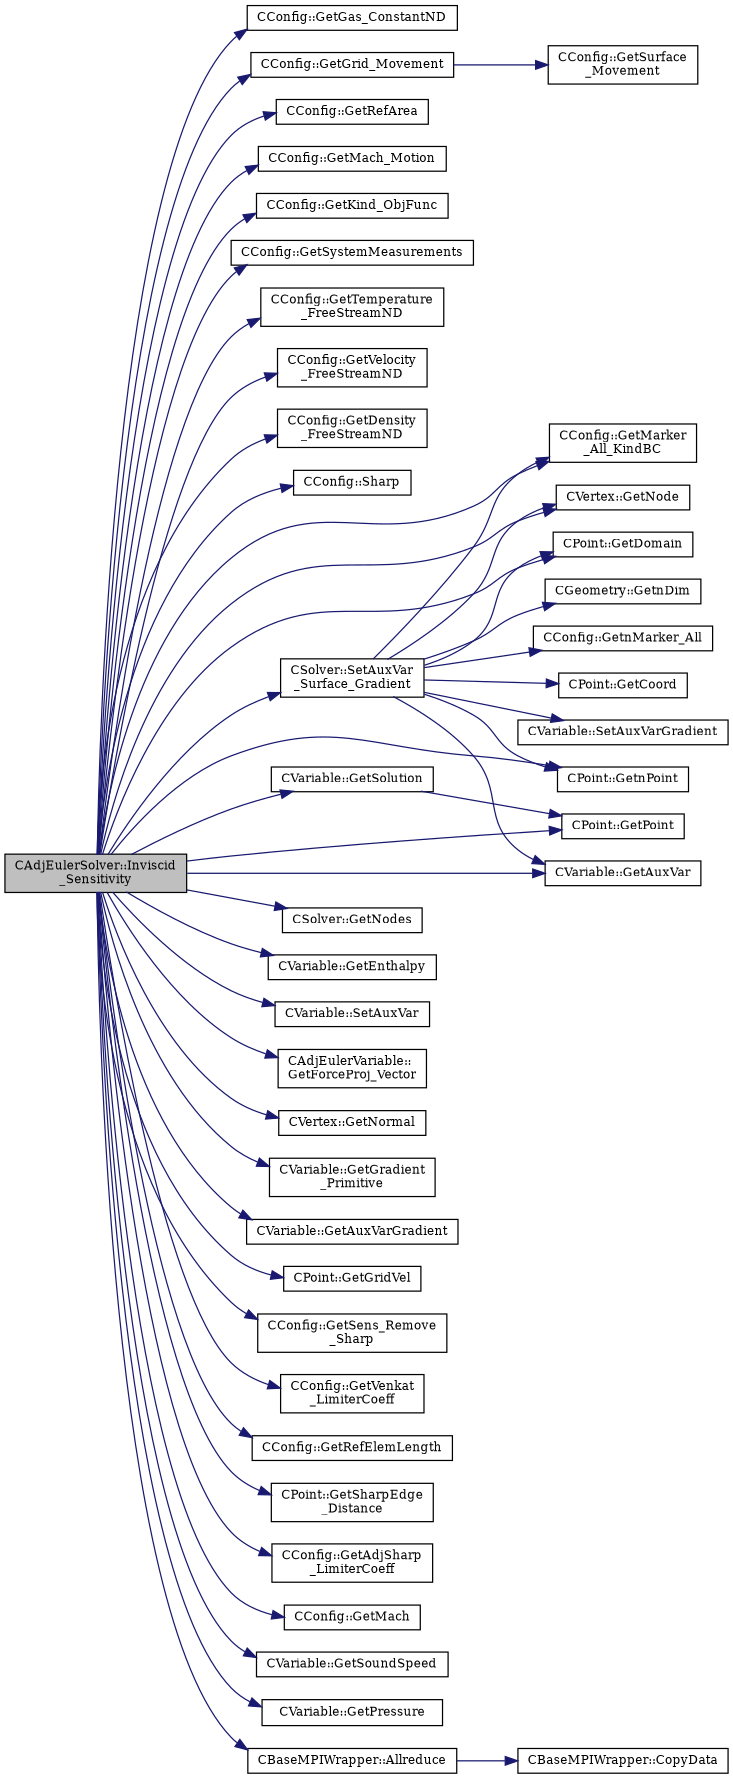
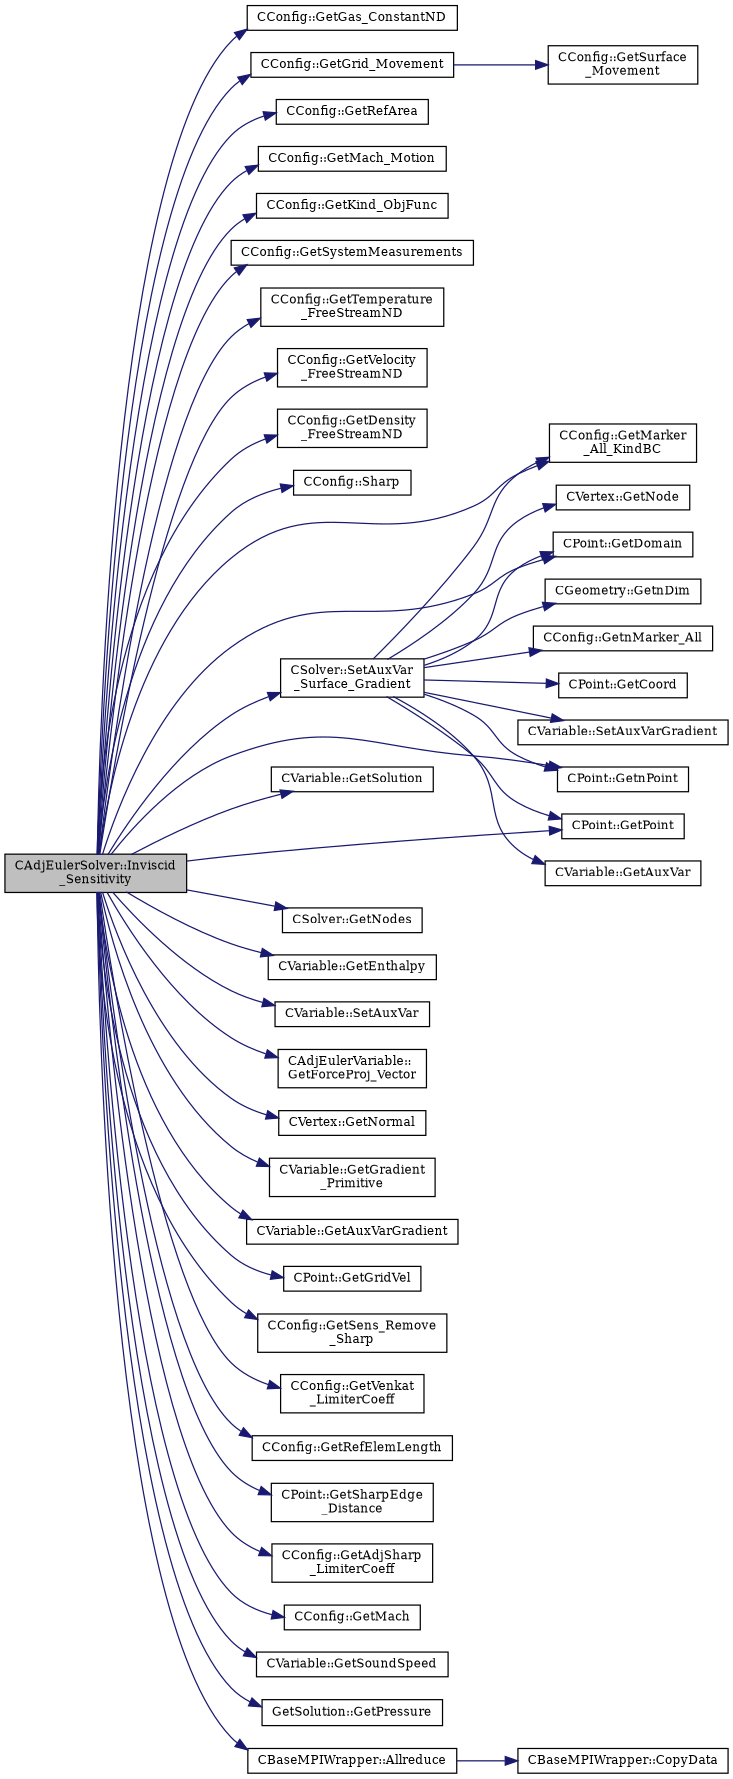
  digraph {
    fontname="DejaVu Serif"
    rankdir=LR
    node [color=black fillcolor=white fontname="DejaVu Serif" fontsize=10 shape=record style=filled]
    edge [color=midnightblue fontname="DejaVu Serif" fontsize=10 labelfontname=Helvetica labelfontsize=10 style=solid]
    n1 [fillcolor=grey75 fontcolor=black height=0.2 label="CAdjEulerSolver::Inviscid\l_Sensitivity" width=0.4]
    n2 [height=0.2 label="CConfig::GetGas_ConstantND" width=0.4]
    n3 [height=0.2 label="CConfig::GetGrid_Movement" width=0.4]
    n4 [height=0.2 label="CConfig::GetRefArea" width=0.4]
    n5 [height=0.2 label="CConfig::GetMach_Motion" width=0.4]
    n6 [height=0.2 label="CConfig::GetKind_ObjFunc" width=0.4]
    n7 [height=0.2 label="CConfig::GetSystemMeasurements" width=0.4]
    n8 [height=0.2 label="CConfig::GetTemperature\l_FreeStreamND" width=0.4]
    n9 [height=0.2 label="CConfig::GetVelocity\l_FreeStreamND" width=0.4]
    n10 [height=0.2 label="CConfig::GetDensity\l_FreeStreamND" width=0.4]
    n11 [height=0.2 label="CConfig::Sharp" width=0.4]
    n12 [height=0.2 label="CConfig::GetMarker\l_All_KindBC" width=0.4]
    n13 [height=0.2 label="CVertex::GetNode" width=0.4]
    n14 [height=0.2 label="CPoint::GetDomain" width=0.4]
    n15 [height=0.2 label="CVariable::GetSolution" width=0.4]
    n16 [height=0.2 label="CSolver::GetNodes" width=0.4]
    n17 [height=0.2 label="CVariable::GetEnthalpy" width=0.4]
    n18 [height=0.2 label="CVariable::SetAuxVar" width=0.4]
    n19 [height=0.2 label="CPoint::GetnPoint" width=0.4]
    n20 [height=0.2 label="CPoint::GetPoint" width=0.4]
    n21 [height=0.2 label="CSolver::SetAuxVar\l_Surface_Gradient" width=0.4]
    n22 [height=0.2 label="CVariable::GetAuxVar" width=0.4]
    n23 [height=0.2 label="CAdjEulerVariable::\lGetForceProj_Vector" width=0.4]
    n24 [height=0.2 label="CVertex::GetNormal" width=0.4]
    n25 [height=0.2 label="CVariable::GetGradient\l_Primitive" width=0.4]
    n26 [height=0.2 label="CVariable::GetAuxVarGradient" width=0.4]
    n27 [height=0.2 label="CPoint::GetGridVel" width=0.4]
    n28 [height=0.2 label="CConfig::GetSens_Remove\l_Sharp" width=0.4]
    n29 [height=0.2 label="CConfig::GetVenkat\l_LimiterCoeff" width=0.4]
    n30 [height=0.2 label="CConfig::GetRefElemLength" width=0.4]
    n31 [height=0.2 label="CPoint::GetSharpEdge\l_Distance" width=0.4]
    n32 [height=0.2 label="CConfig::GetAdjSharp\l_LimiterCoeff" width=0.4]
    n33 [height=0.2 label="CConfig::GetMach" width=0.4]
    n34 [height=0.2 label="CVariable::GetSoundSpeed" width=0.4]
-   n35 [height=0.2 label="CVariable::GetPressure" width=0.4]
+   n35 [height=0.2 label="GetSolution::GetPressure" width=0.4]
    n36 [height=0.2 label="CBaseMPIWrapper::Allreduce" width=0.4]
    n37 [height=0.2 label="CConfig::GetSurface\l_Movement" width=0.4]
    n38 [height=0.2 label="CGeometry::GetnDim" width=0.4]
    n39 [height=0.2 label="CConfig::GetnMarker_All" width=0.4]
    n40 [height=0.2 label="CPoint::GetCoord" width=0.4]
    n41 [height=0.2 label="CVariable::SetAuxVarGradient" width=0.4]
    n42 [height=0.2 label="CBaseMPIWrapper::CopyData" width=0.4]
    n1 -> n2
    n1 -> n3
    n1 -> n4
    n1 -> n5
    n1 -> n6
    n1 -> n7
    n1 -> n8
    n1 -> n9
    n1 -> n10
    n1 -> n11
    n1 -> n12
-   n1 -> n13
    n1 -> n14
    n1 -> n15
    n1 -> n16
    n1 -> n17
    n1 -> n18
    n1 -> n19
    n1 -> n20
    n1 -> n21
-   n1 -> n22
    n1 -> n23
    n1 -> n24
    n1 -> n25
    n1 -> n26
    n1 -> n27
    n1 -> n28
    n1 -> n29
    n1 -> n30
    n1 -> n31
    n1 -> n32
    n1 -> n33
    n1 -> n34
    n1 -> n35
    n1 -> n36
    n3 -> n37
    n21 -> n12
    n21 -> n13
    n21 -> n14
    n21 -> n19
-   n15 -> n20
+   n21 -> n20
    n21 -> n22
    n21 -> n38
    n21 -> n39
    n21 -> n40
    n21 -> n41
    n36 -> n42
  }
